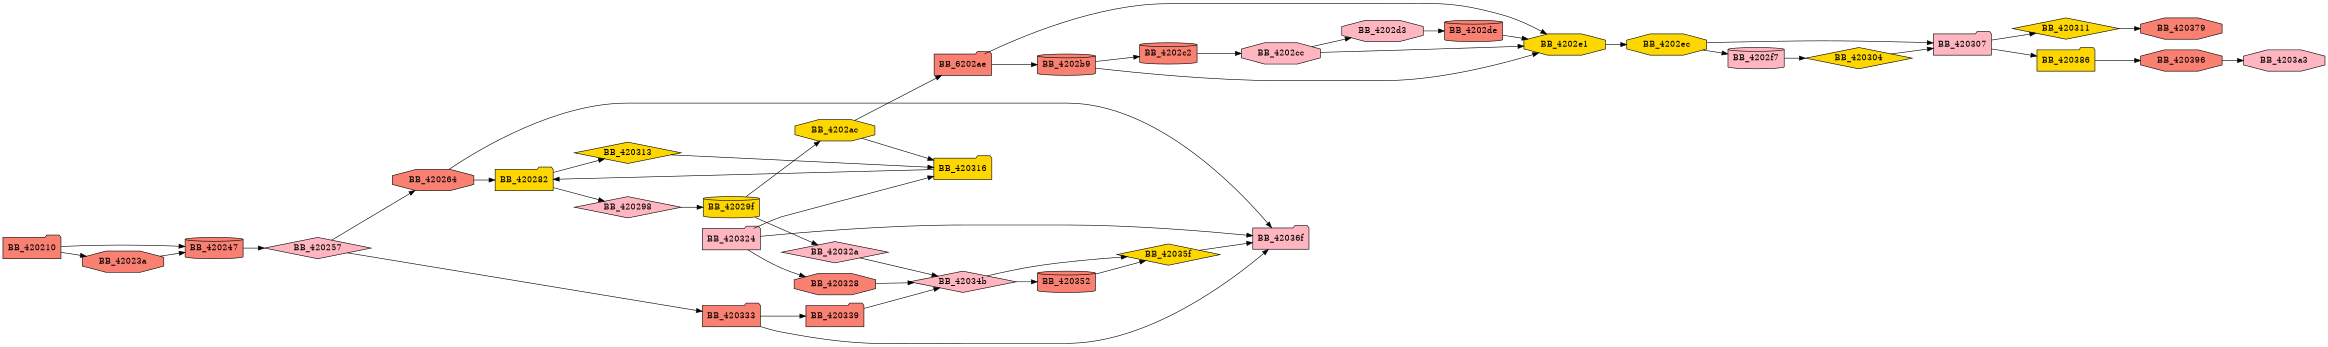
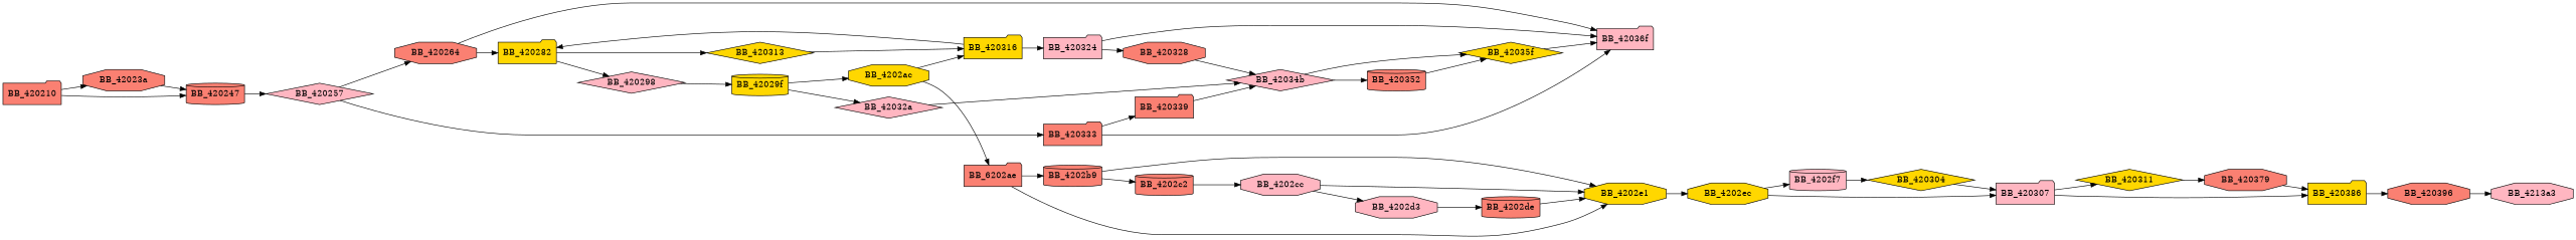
  digraph {
    rankdir=LR
    node [fillcolor=salmon shape=octagon style=filled]
    BB_420210 [shape=folder]
    BB_42023a
    BB_420247 [shape=cylinder]
    BB_420257 [fillcolor=lightpink shape=diamond]
    BB_420264
    BB_420333 [shape=folder]
    BB_420282 [fillcolor=gold shape=folder]
    BB_42036f [fillcolor=lightpink shape=folder]
    BB_420339 [shape=folder]
    BB_420298 [fillcolor=lightpink shape=diamond]
    BB_420313 [fillcolor=gold shape=diamond]
    BB_42034b [fillcolor=lightpink shape=diamond]
    BB_42029f [fillcolor=gold shape=cylinder]
    BB_420316 [fillcolor=gold shape=folder]
    BB_4202ac [fillcolor=gold]
    BB_42032a [fillcolor=lightpink shape=diamond]
    BB_420324 [fillcolor=lightpink shape=folder]
    n18 [label=BB_6202ae shape=folder]
    BB_4202b9 [shape=cylinder]
    BB_4202e1 [fillcolor=gold]
    BB_420352 [shape=cylinder]
    BB_42035f [fillcolor=gold shape=diamond]
    BB_4202c2 [shape=cylinder]
    BB_4202ec [fillcolor=gold]
    BB_420328
    BB_4202cc [fillcolor=lightpink]
    BB_4202f7 [fillcolor=lightpink shape=cylinder]
    BB_420307 [fillcolor=lightpink shape=folder]
    BB_4202d3 [fillcolor=lightpink]
    BB_4202de [shape=cylinder]
    BB_420304 [fillcolor=gold shape=diamond]
    BB_420311 [fillcolor=gold shape=diamond]
    BB_420386 [fillcolor=gold shape=folder]
    BB_420379
    BB_420396
-   BB_4203a3 [fillcolor=lightpink]
+   BB_4203a3 [fillcolor=lightpink label=BB_4213a3]
    BB_420210 -> BB_42023a
    BB_420210 -> BB_420247
    BB_42023a -> BB_420247
    BB_420247 -> BB_420257
    BB_420257 -> BB_420264
    BB_420257 -> BB_420333
    BB_420264 -> BB_420282
    BB_420264 -> BB_42036f
    BB_420333 -> BB_42036f
    BB_420333 -> BB_420339
    BB_420282 -> BB_420298
    BB_420282 -> BB_420313
    BB_420339 -> BB_42034b
    BB_420298 -> BB_42029f
    BB_420313 -> BB_420316
    BB_42034b -> BB_420352
    BB_42034b -> BB_42035f
    BB_42029f -> BB_4202ac
    BB_42029f -> BB_42032a
    BB_420316 -> BB_420282
-   BB_420324 -> BB_420316
+   BB_420316 -> BB_420324
    BB_4202ac -> BB_420316
    BB_4202ac -> n18
    BB_42032a -> BB_42034b
    BB_420324 -> BB_42036f
    BB_420324 -> BB_420328
    n18 -> BB_4202b9
    n18 -> BB_4202e1
    BB_4202b9 -> BB_4202e1
    BB_4202b9 -> BB_4202c2
    BB_4202e1 -> BB_4202ec
    BB_420352 -> BB_42035f
    BB_42035f -> BB_42036f
    BB_4202c2 -> BB_4202cc
    BB_4202ec -> BB_4202f7
    BB_4202ec -> BB_420307
    BB_420328 -> BB_42034b
    BB_4202cc -> BB_4202e1
    BB_4202cc -> BB_4202d3
    BB_4202f7 -> BB_420304
    BB_420307 -> BB_420311
    BB_420307 -> BB_420386
    BB_4202d3 -> BB_4202de
    BB_4202de -> BB_4202e1
    BB_420304 -> BB_420307
    BB_420311 -> BB_420379
    BB_420386 -> BB_420396
+   BB_420379 -> BB_420386
    BB_420396 -> BB_4203a3
  }
